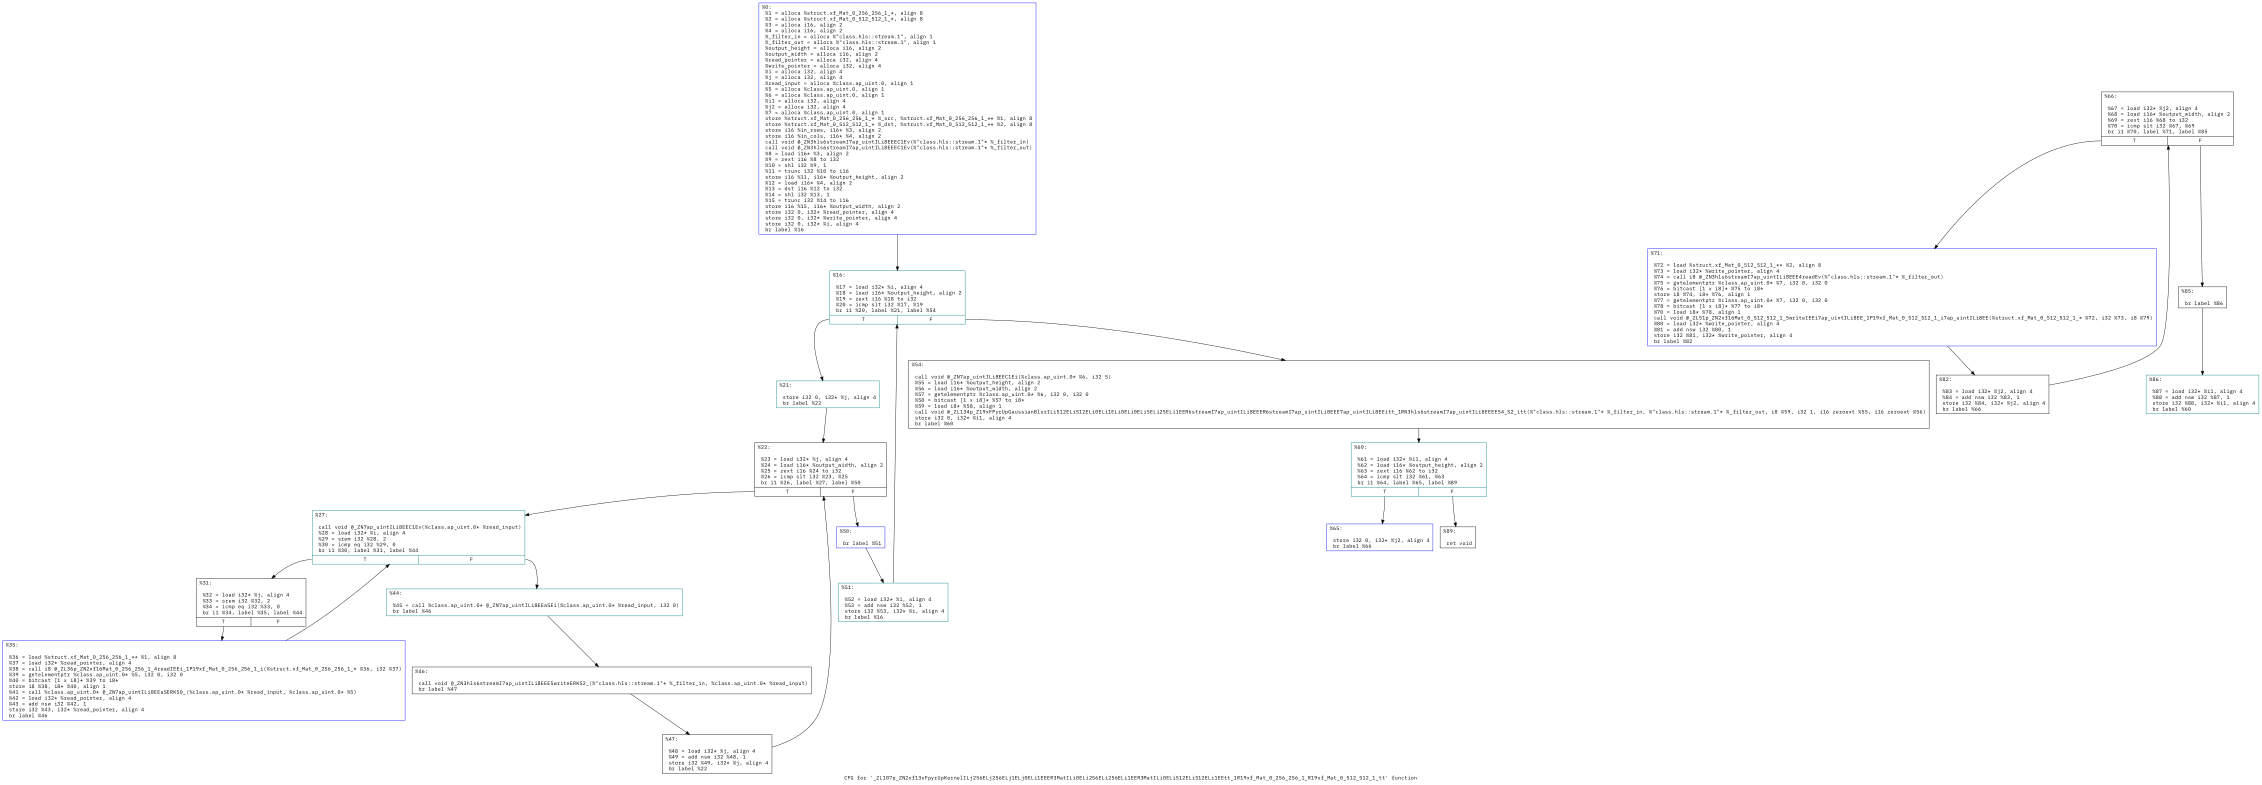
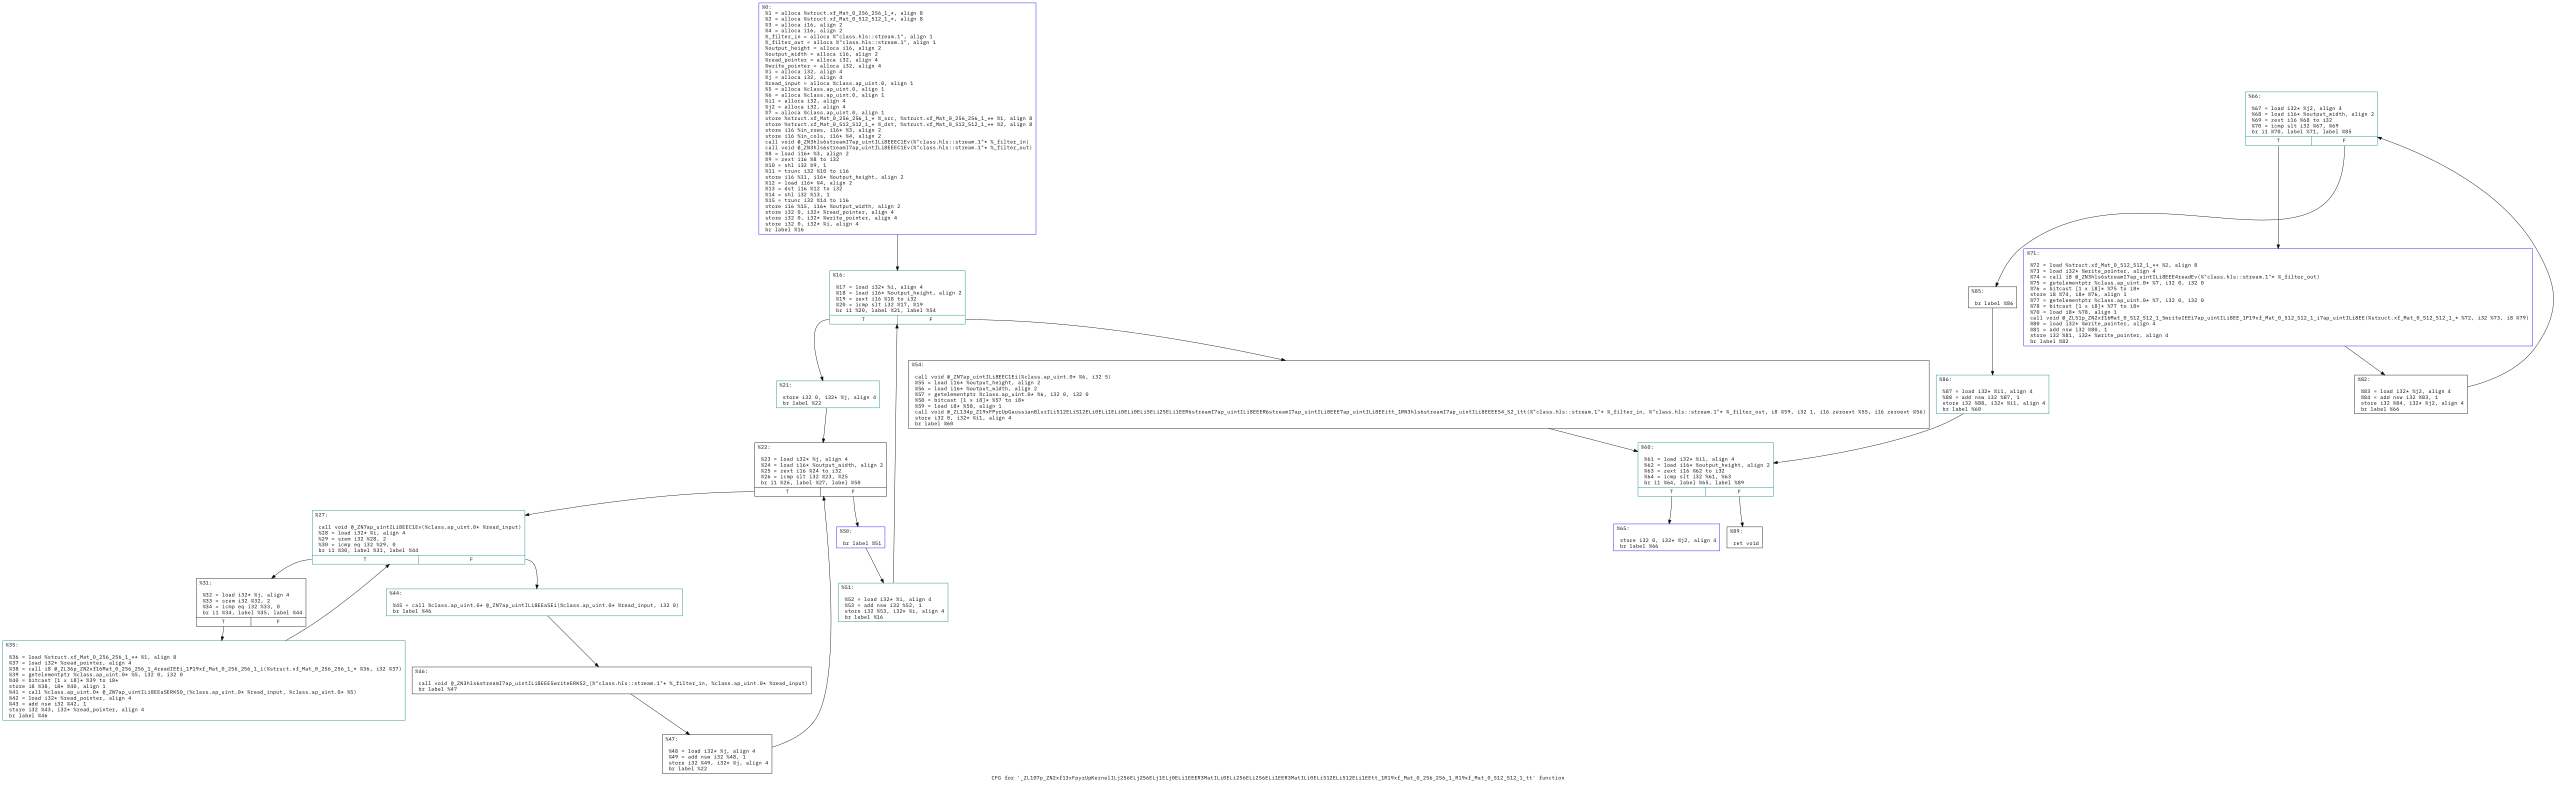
  digraph {
    fontname="IBM Plex Mono"
    label="CFG for '_ZL107p_ZN2xf13xFpyrUpKernelILj256ELj256ELj1ELj0ELi1EEER3MatILi0ELi256ELi256ELi1EER3MatILi0ELi512ELi512ELi1EEtt_1R19xf_Mat_0_256_256_1_R19xf_Mat_0_512_512_1_tt' function"
    node [color=black fontname="IBM Plex Mono" shape=record]
    edge [fontname="IBM Plex Mono"]
    n1 [color=blue label="{%0:\l  %1 = alloca %struct.xf_Mat_0_256_256_1_*, align 8\l  %2 = alloca %struct.xf_Mat_0_512_512_1_*, align 8\l  %3 = alloca i16, align 2\l  %4 = alloca i16, align 2\l  %_filter_in = alloca %\"class.hls::stream.1\", align 1\l  %_filter_out = alloca %\"class.hls::stream.1\", align 1\l  %output_height = alloca i16, align 2\l  %output_width = alloca i16, align 2\l  %read_pointer = alloca i32, align 4\l  %write_pointer = alloca i32, align 4\l  %i = alloca i32, align 4\l  %j = alloca i32, align 4\l  %read_input = alloca %class.ap_uint.0, align 1\l  %5 = alloca %class.ap_uint.0, align 1\l  %6 = alloca %class.ap_uint.0, align 1\l  %i1 = alloca i32, align 4\l  %j2 = alloca i32, align 4\l  %7 = alloca %class.ap_uint.0, align 1\l  store %struct.xf_Mat_0_256_256_1_* %_src, %struct.xf_Mat_0_256_256_1_** %1, align 8\l  store %struct.xf_Mat_0_512_512_1_* %_dst, %struct.xf_Mat_0_512_512_1_** %2, align 8\l  store i16 %in_rows, i16* %3, align 2\l  store i16 %in_cols, i16* %4, align 2\l  call void @_ZN3hls6streamI7ap_uintILi8EEEC1Ev(%\"class.hls::stream.1\"* %_filter_in)\l  call void @_ZN3hls6streamI7ap_uintILi8EEEC1Ev(%\"class.hls::stream.1\"* %_filter_out)\l  %8 = load i16* %3, align 2\l  %9 = zext i16 %8 to i32\l  %10 = shl i32 %9, 1\l  %11 = trunc i32 %10 to i16\l  store i16 %11, i16* %output_height, align 2\l  %12 = load i16* %4, align 2\l  %13 = dst i16 %12 to i32\l  %14 = shl i32 %13, 1\l  %15 = trunc i32 %14 to i16\l  store i16 %15, i16* %output_width, align 2\l  store i32 0, i32* %read_pointer, align 4\l  store i32 0, i32* %write_pointer, align 4\l  store i32 0, i32* %i, align 4\l  br label %16\l}"]
    n2 [color=teal label="{%16:\l\l  %17 = load i32* %i, align 4\l  %18 = load i16* %output_height, align 2\l  %19 = zext i16 %18 to i32\l  %20 = icmp slt i32 %17, %19\l  br i1 %20, label %21, label %54\l|{<s0>T|<s1>F}}"]
    n3 [color=teal label="{%21:\l\l  store i32 0, i32* %j, align 4\l  br label %22\l}"]
    n4 [label="{%54:\l\l  call void @_ZN7ap_uintILi8EEC1Ei(%class.ap_uint.0* %6, i32 5)\l  %55 = load i16* %output_height, align 2\l  %56 = load i16* %output_width, align 2\l  %57 = getelementptr %class.ap_uint.0* %6, i32 0, i32 0\l  %58 = bitcast [1 x i8]* %57 to i8*\l  %59 = load i8* %58, align 1\l  call void @_ZL134p_Z19xFPyrUpGaussianBlurILi512ELi512ELi0ELi1ELi0ELi0ELi5ELi25ELi1EER6streamI7ap_uintILi8EEER6streamI7ap_uintILi8EEE7ap_uintILi8EEitt_1RN3hls6streamI7ap_uintILi8EEEES4_S2_itt(%\"class.hls::stream.1\"* %_filter_in, %\"class.hls::stream.1\"* %_filter_out, i8 %59, i32 1, i16 zeroext %55, i16 zeroext %56)\l  store i32 0, i32* %i1, align 4\l  br label %60\l}"]
    n5 [label="{%22:\l\l  %23 = load i32* %j, align 4\l  %24 = load i16* %output_width, align 2\l  %25 = zext i16 %24 to i32\l  %26 = icmp slt i32 %23, %25\l  br i1 %26, label %27, label %50\l|{<s0>T|<s1>F}}"]
    n6 [color=teal label="{%60:\l\l  %61 = load i32* %i1, align 4\l  %62 = load i16* %output_height, align 2\l  %63 = zext i16 %62 to i32\l  %64 = icmp slt i32 %61, %63\l  br i1 %64, label %65, label %89\l|{<s0>T|<s1>F}}"]
    n7 [color=teal label="{%27:\l\l  call void @_ZN7ap_uintILi8EEC1Ev(%class.ap_uint.0* %read_input)\l  %28 = load i32* %i, align 4\l  %29 = srem i32 %28, 2\l  %30 = icmp eq i32 %29, 0\l  br i1 %30, label %31, label %44\l|{<s0>T|<s1>F}}"]
    n8 [color=blue label="{%50:\l\l  br label %51\l}"]
    n9 [color=blue label="{%65:\l\l  store i32 0, i32* %j2, align 4\l  br label %66\l}"]
    n10 [label="{%89:\l\l  ret void\l}"]
    n11 [label="{%31:\l\l  %32 = load i32* %j, align 4\l  %33 = srem i32 %32, 2\l  %34 = icmp eq i32 %33, 0\l  br i1 %34, label %35, label %44\l|{<s0>T|<s1>F}}"]
    n12 [color=teal label="{%44:\l\l  %45 = call %class.ap_uint.0* @_ZN7ap_uintILi8EEaSEi(%class.ap_uint.0* %read_input, i32 0)\l  br label %46\l}"]
    n13 [color=teal label="{%51:\l\l  %52 = load i32* %i, align 4\l  %53 = add nsw i32 %52, 1\l  store i32 %53, i32* %i, align 4\l  br label %16\l}"]
-   n14 [color=blue label="{%35:\l\l  %36 = load %struct.xf_Mat_0_256_256_1_** %1, align 8\l  %37 = load i32* %read_pointer, align 4\l  %38 = call i8 @_ZL36p_ZN2xf16Mat_0_256_256_1_4readIEEi_1P19xf_Mat_0_256_256_1_i(%struct.xf_Mat_0_256_256_1_* %36, i32 %37)\l  %39 = getelementptr %class.ap_uint.0* %5, i32 0, i32 0\l  %40 = bitcast [1 x i8]* %39 to i8*\l  store i8 %38, i8* %40, align 1\l  %41 = call %class.ap_uint.0* @_ZN7ap_uintILi8EEaSERKS0_(%class.ap_uint.0* %read_input, %class.ap_uint.0* %5)\l  %42 = load i32* %read_pointer, align 4\l  %43 = add nsw i32 %42, 1\l  store i32 %43, i32* %read_pointer, align 4\l  br label %46\l}"]
+   n14 [color=teal label="{%35:\l\l  %36 = load %struct.xf_Mat_0_256_256_1_** %1, align 8\l  %37 = load i32* %read_pointer, align 4\l  %38 = call i8 @_ZL36p_ZN2xf16Mat_0_256_256_1_4readIEEi_1P19xf_Mat_0_256_256_1_i(%struct.xf_Mat_0_256_256_1_* %36, i32 %37)\l  %39 = getelementptr %class.ap_uint.0* %5, i32 0, i32 0\l  %40 = bitcast [1 x i8]* %39 to i8*\l  store i8 %38, i8* %40, align 1\l  %41 = call %class.ap_uint.0* @_ZN7ap_uintILi8EEaSERKS0_(%class.ap_uint.0* %read_input, %class.ap_uint.0* %5)\l  %42 = load i32* %read_pointer, align 4\l  %43 = add nsw i32 %42, 1\l  store i32 %43, i32* %read_pointer, align 4\l  br label %46\l}"]
    n15 [label="{%46:\l\l  call void @_ZN3hls6streamI7ap_uintILi8EEE5writeERKS2_(%\"class.hls::stream.1\"* %_filter_in, %class.ap_uint.0* %read_input)\l  br label %47\l}"]
    n16 [label="{%47:\l\l  %48 = load i32* %j, align 4\l  %49 = add nsw i32 %48, 1\l  store i32 %49, i32* %j, align 4\l  br label %22\l}"]
-   n17 [label="{%66:\l\l  %67 = load i32* %j2, align 4\l  %68 = load i16* %output_width, align 2\l  %69 = zext i16 %68 to i32\l  %70 = icmp slt i32 %67, %69\l  br i1 %70, label %71, label %85\l|{<s0>T|<s1>F}}"]
+   n17 [color=teal label="{%66:\l\l  %67 = load i32* %j2, align 4\l  %68 = load i16* %output_width, align 2\l  %69 = zext i16 %68 to i32\l  %70 = icmp slt i32 %67, %69\l  br i1 %70, label %71, label %85\l|{<s0>T|<s1>F}}"]
    n18 [color=blue label="{%71:\l\l  %72 = load %struct.xf_Mat_0_512_512_1_** %2, align 8\l  %73 = load i32* %write_pointer, align 4\l  %74 = call i8 @_ZN3hls6streamI7ap_uintILi8EEE4readEv(%\"class.hls::stream.1\"* %_filter_out)\l  %75 = getelementptr %class.ap_uint.0* %7, i32 0, i32 0\l  %76 = bitcast [1 x i8]* %75 to i8*\l  store i8 %74, i8* %76, align 1\l  %77 = getelementptr %class.ap_uint.0* %7, i32 0, i32 0\l  %78 = bitcast [1 x i8]* %77 to i8*\l  %70 = load i8* %78, align 1\l  call void @_ZL51p_ZN2xf16Mat_0_512_512_1_5writeIEEi7ap_uintILi8EE_1P19xf_Mat_0_512_512_1_i7ap_uintILi8EE(%struct.xf_Mat_0_512_512_1_* %72, i32 %73, i8 %79)\l  %80 = load i32* %write_pointer, align 4\l  %81 = add nsw i32 %80, 1\l  store i32 %81, i32* %write_pointer, align 4\l  br label %82\l}"]
    n19 [label="{%85:\l\l  br label %86\l}"]
    n20 [label="{%82:\l\l  %83 = load i32* %j2, align 4\l  %84 = add nsw i32 %83, 1\l  store i32 %84, i32* %j2, align 4\l  br label %66\l}"]
    n21 [color=teal label="{%86:\l\l  %87 = load i32* %i1, align 4\l  %88 = add nsw i32 %87, 1\l  store i32 %88, i32* %i1, align 4\l  br label %60\l}"]
    n1 -> n2
    n2 -> n3 [tailport=s0]
    n2 -> n4 [tailport=s1]
    n3 -> n5
    n4 -> n6
    n5 -> n7 [tailport=s0]
    n5 -> n8 [tailport=s1]
    n6 -> n9 [tailport=s0]
    n6 -> n10 [tailport=s1]
    n7 -> n11 [tailport=s0]
    n7 -> n12 [tailport=s1]
    n8 -> n13
    n11 -> n14 [tailport=s0]
    n12 -> n15
    n13 -> n2
    n14 -> n7
    n15 -> n16
    n16 -> n5
    n17 -> n18 [tailport=s0]
    n17 -> n19 [tailport=s1]
    n18 -> n20
    n19 -> n21
    n20 -> n17
+   n21 -> n6
  }
